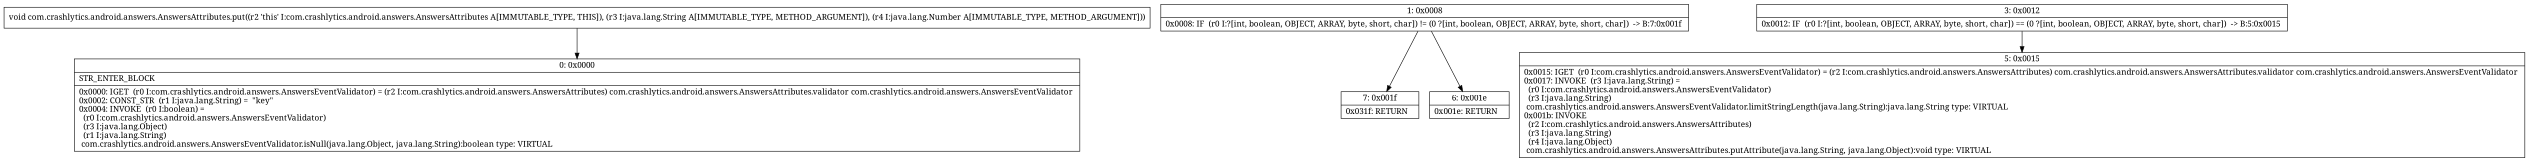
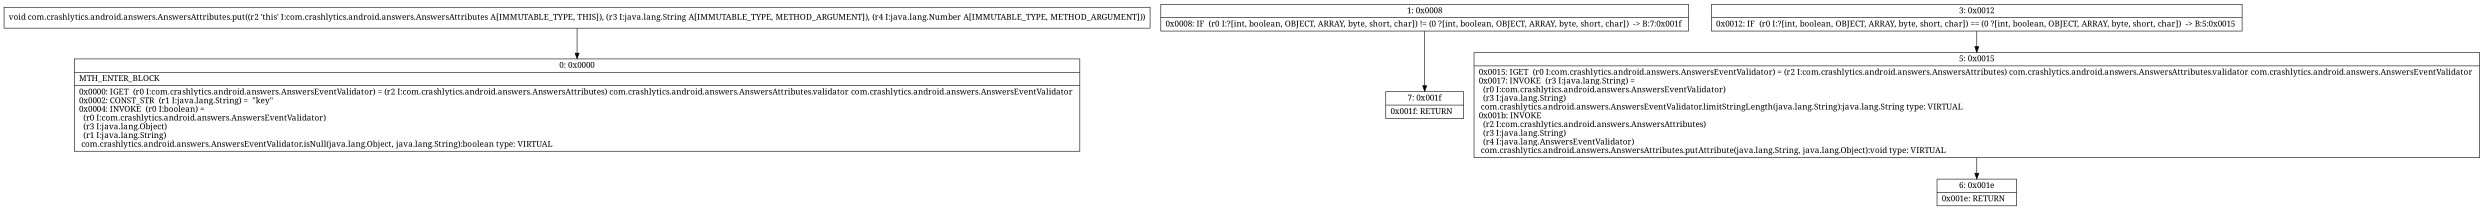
  digraph {
    fontname="Noto Serif"
    node [fontname="Noto Serif" shape=record]
    edge [fontname="Noto Serif"]
-   n1 [label="{0\:\ 0x0000|STR_ENTER_BLOCK\l|0x0000: IGET  (r0 I:com.crashlytics.android.answers.AnswersEventValidator) = (r2 I:com.crashlytics.android.answers.AnswersAttributes) com.crashlytics.android.answers.AnswersAttributes.validator com.crashlytics.android.answers.AnswersEventValidator \l0x0002: CONST_STR  (r1 I:java.lang.String) =  \"key\" \l0x0004: INVOKE  (r0 I:boolean) = \l  (r0 I:com.crashlytics.android.answers.AnswersEventValidator)\l  (r3 I:java.lang.Object)\l  (r1 I:java.lang.String)\l com.crashlytics.android.answers.AnswersEventValidator.isNull(java.lang.Object, java.lang.String):boolean type: VIRTUAL \l}"]
+   n1 [label="{0\:\ 0x0000|MTH_ENTER_BLOCK\l|0x0000: IGET  (r0 I:com.crashlytics.android.answers.AnswersEventValidator) = (r2 I:com.crashlytics.android.answers.AnswersAttributes) com.crashlytics.android.answers.AnswersAttributes.validator com.crashlytics.android.answers.AnswersEventValidator \l0x0002: CONST_STR  (r1 I:java.lang.String) =  \"key\" \l0x0004: INVOKE  (r0 I:boolean) = \l  (r0 I:com.crashlytics.android.answers.AnswersEventValidator)\l  (r3 I:java.lang.Object)\l  (r1 I:java.lang.String)\l com.crashlytics.android.answers.AnswersEventValidator.isNull(java.lang.Object, java.lang.String):boolean type: VIRTUAL \l}"]
    n2 [label="{1\:\ 0x0008|0x0008: IF  (r0 I:?[int, boolean, OBJECT, ARRAY, byte, short, char]) != (0 ?[int, boolean, OBJECT, ARRAY, byte, short, char])  \-\> B:7:0x001f \l}"]
-   n3 [label="{7\:\ 0x001f|0x031f: RETURN   \l}"]
+   n3 [label="{7\:\ 0x001f|0x001f: RETURN   \l}"]
    n4 [label="{3\:\ 0x0012|0x0012: IF  (r0 I:?[int, boolean, OBJECT, ARRAY, byte, short, char]) == (0 ?[int, boolean, OBJECT, ARRAY, byte, short, char])  \-\> B:5:0x0015 \l}"]
-   n5 [label="{5\:\ 0x0015|0x0015: IGET  (r0 I:com.crashlytics.android.answers.AnswersEventValidator) = (r2 I:com.crashlytics.android.answers.AnswersAttributes) com.crashlytics.android.answers.AnswersAttributes.validator com.crashlytics.android.answers.AnswersEventValidator \l0x0017: INVOKE  (r3 I:java.lang.String) = \l  (r0 I:com.crashlytics.android.answers.AnswersEventValidator)\l  (r3 I:java.lang.String)\l com.crashlytics.android.answers.AnswersEventValidator.limitStringLength(java.lang.String):java.lang.String type: VIRTUAL \l0x001b: INVOKE  \l  (r2 I:com.crashlytics.android.answers.AnswersAttributes)\l  (r3 I:java.lang.String)\l  (r4 I:java.lang.Object)\l com.crashlytics.android.answers.AnswersAttributes.putAttribute(java.lang.String, java.lang.Object):void type: VIRTUAL \l}"]
+   n5 [label="{5\:\ 0x0015|0x0015: IGET  (r0 I:com.crashlytics.android.answers.AnswersEventValidator) = (r2 I:com.crashlytics.android.answers.AnswersAttributes) com.crashlytics.android.answers.AnswersAttributes.validator com.crashlytics.android.answers.AnswersEventValidator \l0x0017: INVOKE  (r3 I:java.lang.String) = \l  (r0 I:com.crashlytics.android.answers.AnswersEventValidator)\l  (r3 I:java.lang.String)\l com.crashlytics.android.answers.AnswersEventValidator.limitStringLength(java.lang.String):java.lang.String type: VIRTUAL \l0x001b: INVOKE  \l  (r2 I:com.crashlytics.android.answers.AnswersAttributes)\l  (r3 I:java.lang.String)\l  (r4 I:java.lang.AnswersEventValidator)\l com.crashlytics.android.answers.AnswersAttributes.putAttribute(java.lang.String, java.lang.Object):void type: VIRTUAL \l}"]
    n6 [label="{6\:\ 0x001e|0x001e: RETURN   \l}"]
    n7 [label="{void com.crashlytics.android.answers.AnswersAttributes.put((r2 'this' I:com.crashlytics.android.answers.AnswersAttributes A[IMMUTABLE_TYPE, THIS]), (r3 I:java.lang.String A[IMMUTABLE_TYPE, METHOD_ARGUMENT]), (r4 I:java.lang.Number A[IMMUTABLE_TYPE, METHOD_ARGUMENT])) }"]
    n2 -> n3
    n4 -> n5
-   n2 -> n6
+   n5 -> n6
    n7 -> n1
  }
